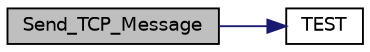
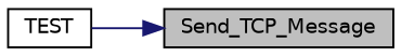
  digraph {
    rankdir=RL
    node [color=black fontname=Helvetica fontsize=10 shape=record style=filled]
    n1 [fillcolor=grey75 fontcolor=black height=0.2 label=Send_TCP_Message width=0.4]
    n2 [fillcolor=white height=0.2 label=TEST width=0.4]
-   n2 -> n1 [color=midnightblue dir=back fontname=Helvetica fontsize=10 labelfontname=Helvetica labelfontsize=10 style=solid]
+   n1 -> n2 [color=midnightblue dir=back fontname=Helvetica fontsize=10 labelfontname=Helvetica labelfontsize=10 style=solid]
  }
